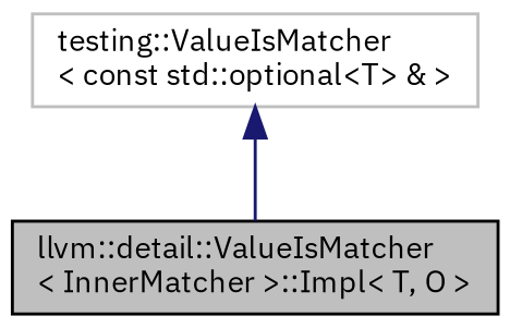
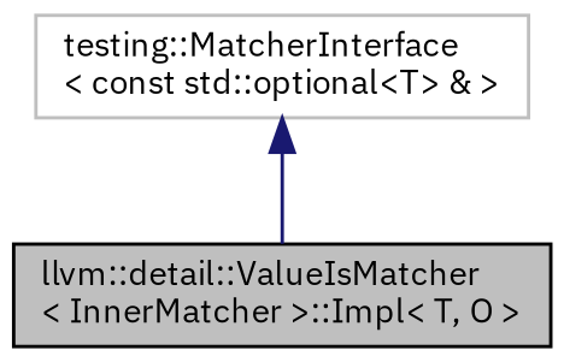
  digraph {
    fontname="IBM Plex Sans"
    node [fontname="IBM Plex Sans" fontsize=10 shape=record]
    n1 [color=black fillcolor=grey75 fontcolor=black height=0.2 label="llvm::detail::ValueIsMatcher\l\< InnerMatcher \>::Impl\< T, O \>" style=filled width=0.4]
-   n2 [color=grey75 height=0.2 label="testing::ValueIsMatcher\l\< const std::optional\<T\>  & \>" width=0.4]
+   n2 [color=grey75 height=0.2 label="testing::MatcherInterface\l\< const std::optional\<T\>  & \>" width=0.4]
    n2 -> n1 [color=midnightblue dir=back fontname="IBM Plex Sans" fontsize=10 labelfontname=Helvetica labelfontsize=10 style=solid]
  }
